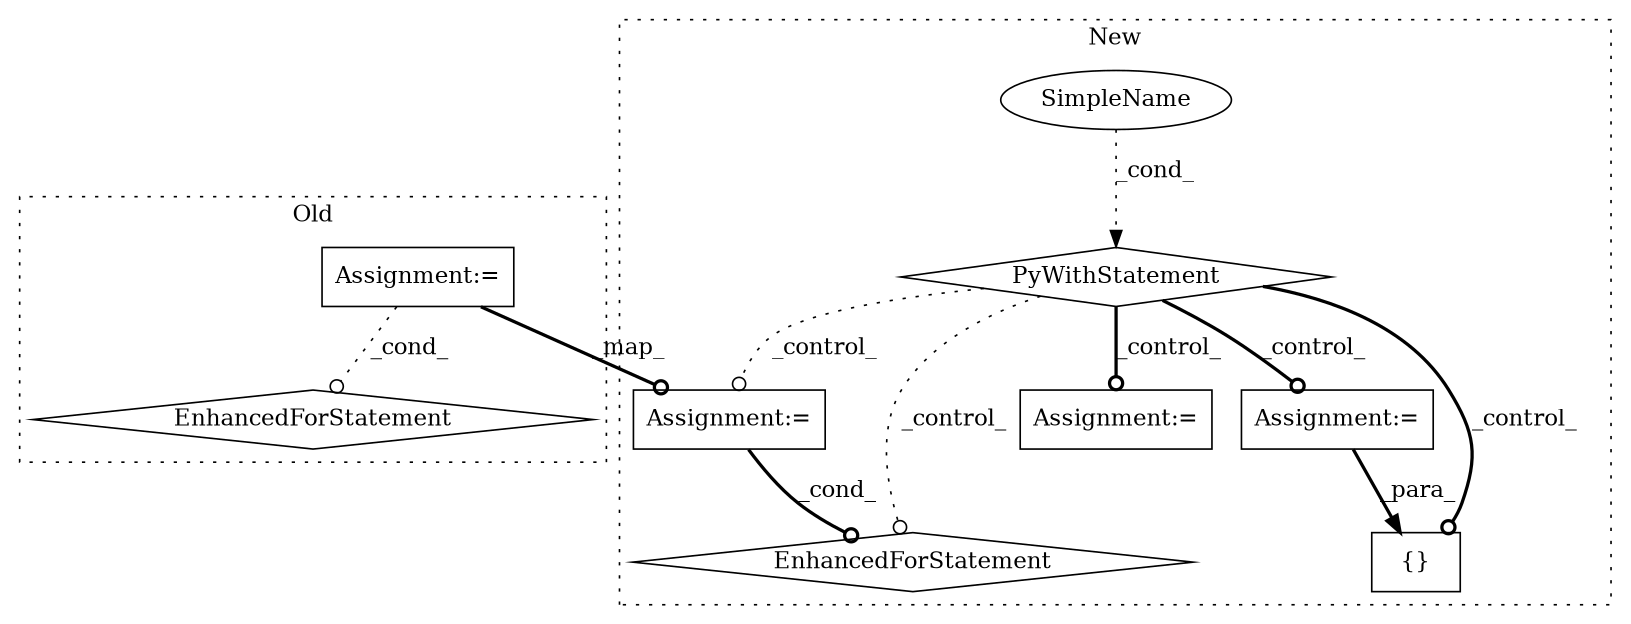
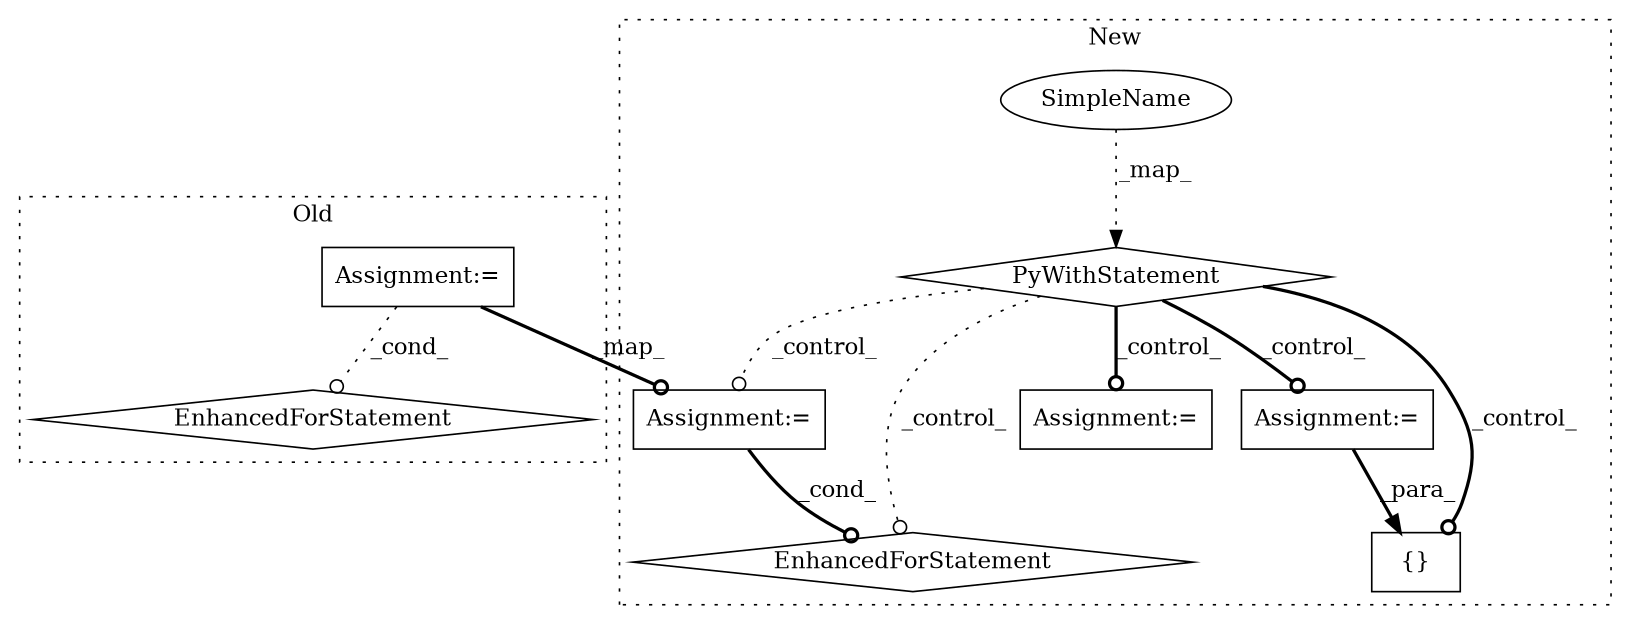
  digraph {
    node [a=7 l="66,2" s="7769,7861" shape=box]
    edge [style=bold arrowhead=odot]
    n1 [a=70 label=EnhancedForStatement shape=diamond]
    n2 [label="Assignment:="]
    n3 [a=104 l="10,2" label=PyWithStatement s="7780,7823" shape=diamond]
    n4 [a=70 l="72,2" label=EnhancedForStatement s="7880,7978" shape=diamond]
    n5 [a=42 label=SimpleName shape=ellipse l="" s=""]
    n6 [l="72,2" label="Assignment:=" s="7880,7978"]
    n7 [l=4 label="Assignment:=" s=7837]
    n8 [l=1 label="Assignment:=" s=9017]
    n9 [a=4 l="1,1" label="{}" s="9192,9226"]
    subgraph cluster_1 {
      label=Old
      style=dotted
      n1
      n2
    }
    subgraph cluster_2 {
      label=New
      style=dotted
      n3
      n4
      n5
      n6
      n7
      n8
      n9
    }
    n2 -> n1 [label=_cond_ style=dotted]
    n2 -> n6 [label=_map_]
    n3 -> n4 [label=_control_ style=dotted]
    n3 -> n6 [label=_control_ style=dotted]
    n3 -> n7 [label=_control_]
    n3 -> n8 [label=_control_]
    n3 -> n9 [label=_control_]
-   n5 -> n3 [label=_cond_ style=dotted arrowhead=normal]
+   n5 -> n3 [label=_map_ style=dotted arrowhead=normal]
    n6 -> n4 [label=_cond_]
    n8 -> n9 [label=_para_ arrowhead=normal]
  }
